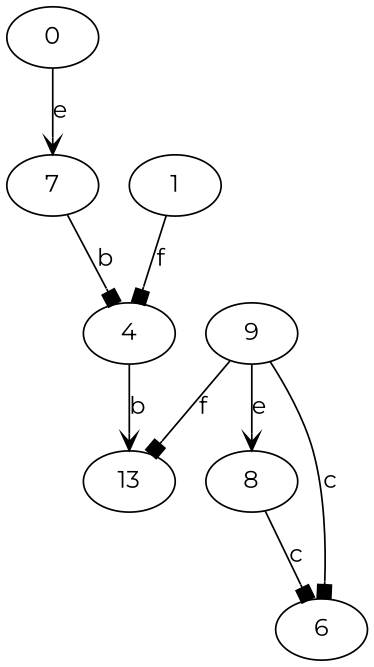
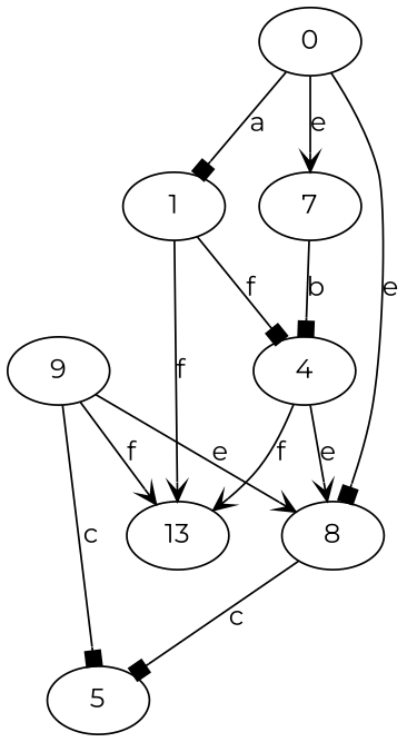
  strict digraph {
    fontname=Montserrat
    node [fontname=Montserrat]
    edge [arrowhead=box fontname=Montserrat]
    0
    1
    7
    8
    4
    n6 [label=13]
-   5 [label=6]
+   5
    9
+   0 -> 1 [label=a]
    0 -> 7 [arrowhead=vee label=e]
+   0 -> 8 [label=e]
    1 -> 4 [label=f]
+   1 -> n6 [arrowhead=vee label=f]
    7 -> 4 [label=b]
    8 -> 5 [label=c]
-   4 -> n6 [arrowhead=vee label=b]
+   4 -> 8 [arrowhead=vee label=e]
+   4 -> n6 [arrowhead=vee label=f]
    9 -> 8 [arrowhead=vee label=e]
-   9 -> n6 [label=f]
+   9 -> n6 [arrowhead=vee label=f]
    9 -> 5 [label=c]
  }
